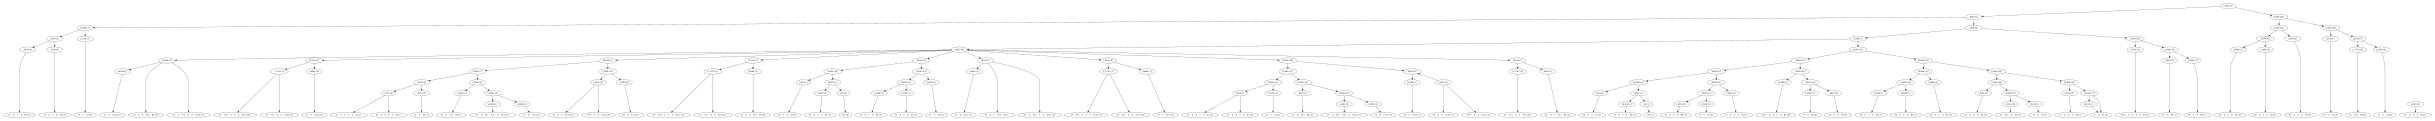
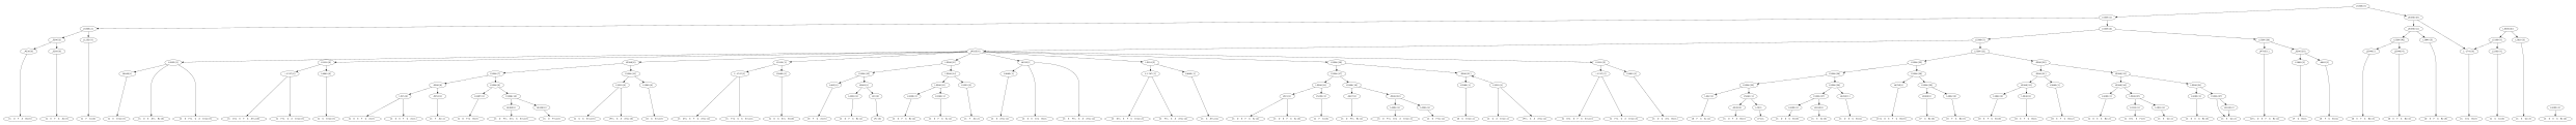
  digraph {
    fontname="Source Code Pro"
    node [fontname="Source Code Pro"]
    edge [fontname="Source Code Pro"]
    "L5306(0)"
    "L5306(1)"
    "L5306(40)"
    "L5306(2)"
    "L5306(4)"
    "L5306(41)"
    "L5306(43)"
    "L5306(3)"
    n9 [label="L1253(0)"]
    "L5306(5)"
    "L5306(38)"
    "L5306(42)"
    "L3840(5)"
    "L2810(3)"
    "L5199(0)"
    "L4338(0)"
    "L3260(0)"
    "L4925(0)"
    "L5306(22)"
    "L4785(1)"
    "L5306(39)"
    "L3840(3)"
    "L3840(4)"
    "L-1741(0)"
    "L2263(0)"
    "L4332(0)"
    "L5110(0)"
    "L5306(6)"
    "L5110(1)"
    "L5306(12)"
    "L4332(1)"
    "L5110(2)"
    "L5306(16)"
    "L5110(3)"
    "L5306(23)"
    "L5306(30)"
    "L2869(1)"
    "L4802(1)"
    "L4049(0)"
    "L-1747(0)"
    "L4645(0)"
    "L5306(7)"
    "L5306(11)"
    "L-1747(1)"
    "L5083(0)"
    "L5306(13)"
    "L5306(14)"
    "L4049(1)"
    "L-1747(2)"
    "L4645(1)"
    "L5306(17)"
    "L5306(21)"
    "L-1747(3)"
    "L5083(1)"
    "L5306(24)"
    "L5306(28)"
    "L5306(31)"
    "L5306(33)"
    "L5306(8)"
    "L5306(9)"
    "L3219(0)"
    "L2589(0)"
    "L402(0)"
    "L5061(0)"
    "L5306(15)"
    "L5253(2)"
    "L5306(18)"
    "L5306(19)"
    "L3219(1)"
    "L2589(1)"
    "L5306(25)"
    "L5306(26)"
    "L4785(0)"
    "L5306(29)"
    "L5306(32)"
    "L3840(2)"
    "L5306(34)"
    "L5306(36)"
    "L515(0)"
    "L5253(1)"
    "L3487(0)"
    "L5306(10)"
    "L4338(1)"
    "L29(0)"
    "L4338(2)"
    "L3260(1)"
    "L515(1)"
    "L5253(3)"
    "L3487(1)"
    "L5306(20)"
    "L402(1)"
    "L5061(1)"
    "L5306(27)"
    "L4283(1)"
    "L2869(0)"
    "L4802(0)"
    "L3840(0)"
    "L3840(1)"
    "L4283(2)"
    "L5306(35)"
    "L4283(3)"
    "L5306(37)"
    "L4480(0)"
    "L4346(0)"
    "L4480(1)"
    "L4346(1)"
    "L4338(3)"
    "L29(1)"
    "L4283(0)"
    "L2810(0)"
    "L3312(0)"
    "L2810(1)"
    "L2810(2)"
    "L4283(4)"
    "[C  D  F  A  B](0)"
    "[C  E  F  G  A](0)"
    "[C  F  A](0)"
    "[C  E  Ais](0)"
    "[C  D  E  Ais  B](0)"
    "[C  E  Fis  G  A  Ais](0)"
    "[C  Dis  E  F  G  Ais](0)"
    "[C  Fis  G  A  Ais](0)"
    "[C  G  Ais](0)"
    "[C  D  E  F  G  A](0)"
    "[C  D  E  F  G  A](1)"
    "[C  F  A](1)"
    "[C  D  Fis  B](0)"
    "[C  D  Fis  Gis  A  Ais](0)"
    "[C  D  Fis](0)"
    "[C  G  A  Ais](0)"
    "[Fis  G  A  Ais](0)"
    "[D  G  Ais](0)"
    "[C  Dis  E  F  G  Ais](1)"
    "[C  Fis  G  A  Ais](1)"
    "[C  D  G  Ais  B](0)"
    "[E  F  G  A](0)"
    "[C  D  F  A  B](1)"
    "[F](0)"
    "[C  D  F  A  B](2)"
    "[C  E  F  G  A](1)"
    "[C  F  A](2)"
    "[C  E  Ais](1)"
    "[C  D  E  Ais  B](1)"
    "[C  E  Fis  G  A  Ais](1)"
    "[C  Dis  E  F  G  Ais](2)"
    "[C  Fis  G  A  Ais](2)"
    "[C  G  Ais](1)"
    "[C  D  E  F  G  A](2)"
    "[C  D  E  F  G  A](3)"
    "[C  F  A](3)"
    "[C  D  Fis  B](1)"
    "[C  D  Fis  Gis  A  Ais](1)"
    "[C  D  Fis](1)"
    "[C  G  A  Ais](1)"
    "[Fis  G  A  Ais](1)"
    "[D  G  Ais](1)"
+   "[C  Dis  E  F  G  Ais](3)"
    "[C  Fis  G  A  Ais](3)"
    "[C  D  G  Ais  B](1)"
    "[E  F  G  A](1)"
    "[C  D  F  A  B](3)"
    "[F](1)"
    "[C  D  E  G  B](0)"
    "[C  E  G](0)"
    "[C  D  E  G  B](1)"
    "[Cis  D  E  F  G  B](0)"
    "[F  G  B](0)"
    "[E  F  G  B](0)"
    "[D  E  F  G  B](0)"
    "[D  E  F  G  B](1)"
    "[D  E  F  G  B](2)"
    "[C  D  E  G  B](2)"
    "[C  Dis  E  F](0)"
    "[C  E  G](1)"
    "[C  D  E  G  B](3)"
    "[C  E  G](2)"
    "[C  D  E  G  B](4)"
    "[Cis  D  E  F  G  B](1)"
    "[F  G  B](1)"
    "[E  F  G  B](1)"
    "[D  E  F  G  B](3)"
    "[D  E  F  G  B](4)"
    "[D  E  F  G  B](5)"
    "[C  E  G](3)"
    "[C  Ais  B](0)"
    "[C  G  A](0)"
    subgraph sub_1 {
      rank=min
      "L5306(0)"
    }
    subgraph sub_2 {
      rank=same
      "L5306(1)"
      "L5306(40)"
    }
    subgraph sub_3 {
      rank=same
      "L5306(2)"
      "L5306(4)"
      "L5306(41)"
      "L5306(43)"
    }
    subgraph sub_4 {
      rank=same
      "L5306(3)"
      n9
      "L5306(5)"
      "L5306(38)"
      "L5306(42)"
      "L3840(5)"
      "L2810(3)"
      "L5199(0)"
    }
    subgraph sub_5 {
      rank=same
      "L4338(0)"
      "L3260(0)"
      "L4925(0)"
      "L5306(22)"
      "L4785(1)"
      "L5306(39)"
      "L3840(3)"
      "L3840(4)"
      "L-1741(0)"
      "L2263(0)"
    }
    subgraph sub_6 {
      rank=same
      "L4332(0)"
      "L5110(0)"
      "L5306(6)"
      "L5110(1)"
      "L5306(12)"
      "L4332(1)"
      "L5110(2)"
      "L5306(16)"
      "L5110(3)"
      "L5306(23)"
      "L5306(30)"
      "L2869(1)"
      "L4802(1)"
    }
    subgraph sub_7 {
      rank=same
      "L4049(0)"
      "L-1747(0)"
      "L4645(0)"
      "L5306(7)"
      "L5306(11)"
      "L-1747(1)"
      "L5083(0)"
      "L5306(13)"
      "L5306(14)"
      "L4049(1)"
      "L-1747(2)"
      "L4645(1)"
      "L5306(17)"
      "L5306(21)"
      "L-1747(3)"
      "L5083(1)"
      "L5306(24)"
      "L5306(28)"
      "L5306(31)"
      "L5306(33)"
    }
    subgraph sub_8 {
      rank=same
      "L5306(8)"
      "L5306(9)"
      "L3219(0)"
      "L2589(0)"
      "L402(0)"
      "L5061(0)"
      "L5306(15)"
      "L5253(2)"
      "L5306(18)"
      "L5306(19)"
      "L3219(1)"
      "L2589(1)"
      "L5306(25)"
      "L5306(26)"
      "L4785(0)"
      "L5306(29)"
      "L5306(32)"
      "L3840(2)"
      "L5306(34)"
      "L5306(36)"
    }
    subgraph sub_9 {
      rank=same
      "L515(0)"
      "L5253(1)"
      "L3487(0)"
      "L5306(10)"
      "L4338(1)"
      "L29(0)"
      "L4338(2)"
      "L3260(1)"
      "L515(1)"
      "L5253(3)"
      "L3487(1)"
      "L5306(20)"
      "L402(1)"
      "L5061(1)"
      "L5306(27)"
      "L4283(1)"
      "L2869(0)"
      "L4802(0)"
      "L3840(0)"
      "L3840(1)"
      "L4283(2)"
      "L5306(35)"
      "L4283(3)"
      "L5306(37)"
    }
    subgraph sub_10 {
      rank=same
      "L4480(0)"
      "L4346(0)"
      "L4480(1)"
      "L4346(1)"
      "L4338(3)"
      "L29(1)"
      "L4283(0)"
      "L2810(0)"
      "L3312(0)"
      "L2810(1)"
      "L2810(2)"
      "L4283(4)"
    }
    subgraph sub_11 {
      rank=max
      "[C  D  F  A  B](0)"
      "[C  E  F  G  A](0)"
      "[C  F  A](0)"
      "[C  E  Ais](0)"
      "[C  D  E  Ais  B](0)"
      "[C  E  Fis  G  A  Ais](0)"
      "[C  Dis  E  F  G  Ais](0)"
      "[C  Fis  G  A  Ais](0)"
      "[C  G  Ais](0)"
      "[C  D  E  F  G  A](0)"
      "[C  D  E  F  G  A](1)"
      "[C  F  A](1)"
      "[C  D  Fis  B](0)"
      "[C  D  Fis  Gis  A  Ais](0)"
      "[C  D  Fis](0)"
      "[C  G  A  Ais](0)"
      "[Fis  G  A  Ais](0)"
      "[D  G  Ais](0)"
      "[C  Dis  E  F  G  Ais](1)"
      "[C  Fis  G  A  Ais](1)"
      "[C  D  G  Ais  B](0)"
      "[E  F  G  A](0)"
      "[C  D  F  A  B](1)"
      "[F](0)"
      "[C  D  F  A  B](2)"
      "[C  E  F  G  A](1)"
      "[C  F  A](2)"
      "[C  E  Ais](1)"
      "[C  D  E  Ais  B](1)"
      "[C  E  Fis  G  A  Ais](1)"
      "[C  Dis  E  F  G  Ais](2)"
      "[C  Fis  G  A  Ais](2)"
      "[C  G  Ais](1)"
      "[C  D  E  F  G  A](2)"
      "[C  D  E  F  G  A](3)"
      "[C  F  A](3)"
      "[C  D  Fis  B](1)"
      "[C  D  Fis  Gis  A  Ais](1)"
      "[C  D  Fis](1)"
      "[C  G  A  Ais](1)"
      "[Fis  G  A  Ais](1)"
      "[D  G  Ais](1)"
+     "[C  Dis  E  F  G  Ais](3)"
      "[C  Fis  G  A  Ais](3)"
      "[C  D  G  Ais  B](1)"
      "[E  F  G  A](1)"
      "[C  D  F  A  B](3)"
      "[F](1)"
      "[C  D  E  G  B](0)"
      "[C  E  G](0)"
      "[C  D  E  G  B](1)"
      "[Cis  D  E  F  G  B](0)"
      "[F  G  B](0)"
      "[E  F  G  B](0)"
      "[D  E  F  G  B](0)"
      "[D  E  F  G  B](1)"
      "[D  E  F  G  B](2)"
      "[C  D  E  G  B](2)"
      "[C  Dis  E  F](0)"
      "[C  E  G](1)"
      "[C  D  E  G  B](3)"
      "[C  E  G](2)"
      "[C  D  E  G  B](4)"
      "[Cis  D  E  F  G  B](1)"
      "[F  G  B](1)"
      "[E  F  G  B](1)"
      "[D  E  F  G  B](3)"
      "[D  E  F  G  B](4)"
      "[D  E  F  G  B](5)"
      "[C  E  G](3)"
      "[C  Ais  B](0)"
      "[C  G  A](0)"
    }
    "L5306(0)" -> "L5306(1)"
    "L5306(0)" -> "L5306(40)"
    "L5306(1)" -> "L5306(2)"
    "L5306(1)" -> "L5306(4)"
    "L5306(40)" -> "L5306(41)"
-   "L5306(40)" -> "L5306(43)"
+   "L5306(40)" -> "L-1741(0)"
    "L5306(2)" -> "L5306(3)"
    "L5306(2)" -> n9
    "L5306(4)" -> "L5306(5)"
    "L5306(4)" -> "L5306(38)"
    "L5306(41)" -> "L5306(42)"
    "L5306(41)" -> "L3840(5)"
    "L5306(43)" -> "L2810(3)"
    "L5306(43)" -> "L5199(0)"
    "L5306(3)" -> "L4338(0)"
    "L5306(3)" -> "L3260(0)"
    n9 -> "[C  F  A](0)"
    "L5306(5)" -> "L4925(0)"
    "L5306(5)" -> "L5306(22)"
    "L5306(38)" -> "L4785(1)"
    "L5306(38)" -> "L5306(39)"
    "L5306(42)" -> "L3840(3)"
    "L5306(42)" -> "L3840(4)"
    "L3840(5)" -> "[D  E  F  G  B](5)"
    "L2810(3)" -> "[C  E  G](3)"
    "L5199(0)" -> "L-1741(0)"
    "L5199(0)" -> "L2263(0)"
    "L4338(0)" -> "[C  D  F  A  B](0)"
    "L3260(0)" -> "[C  E  F  G  A](0)"
    "L4925(0)" -> "L4332(0)"
    "L4925(0)" -> "L5110(0)"
    "L4925(0)" -> "L5306(6)"
    "L4925(0)" -> "L5110(1)"
    "L4925(0)" -> "L5306(12)"
    "L4925(0)" -> "L4332(1)"
    "L4925(0)" -> "L5110(2)"
    "L4925(0)" -> "L5306(16)"
    "L4925(0)" -> "L5110(3)"
    "L5306(22)" -> "L5306(23)"
    "L5306(22)" -> "L5306(30)"
    "L4785(1)" -> "[Cis  D  E  F  G  B](1)"
    "L5306(39)" -> "L2869(1)"
    "L5306(39)" -> "L4802(1)"
    "L3840(3)" -> "[D  E  F  G  B](3)"
    "L3840(4)" -> "[D  E  F  G  B](4)"
    "L-1741(0)" -> "[C  Ais  B](0)"
    "L2263(0)" -> "[C  G  A](0)"
    "L4332(0)" -> "L4049(0)"
    "L4332(0)" -> "[C  D  E  Ais  B](0)"
    "L4332(0)" -> "[C  E  Fis  G  A  Ais](0)"
    "L5110(0)" -> "L-1747(0)"
    "L5110(0)" -> "L4645(0)"
    "L5306(6)" -> "L5306(7)"
    "L5306(6)" -> "L5306(11)"
    "L5110(1)" -> "L-1747(1)"
    "L5110(1)" -> "L5083(0)"
    "L5306(12)" -> "L5306(13)"
    "L5306(12)" -> "L5306(14)"
    "L4332(1)" -> "L4049(1)"
    "L4332(1)" -> "[C  D  E  Ais  B](1)"
    "L4332(1)" -> "[C  E  Fis  G  A  Ais](1)"
    "L5110(2)" -> "L-1747(2)"
    "L5110(2)" -> "L4645(1)"
    "L5306(16)" -> "L5306(17)"
    "L5306(16)" -> "L5306(21)"
    "L5110(3)" -> "L-1747(3)"
    "L5110(3)" -> "L5083(1)"
    "L5306(23)" -> "L5306(24)"
    "L5306(23)" -> "L5306(28)"
    "L5306(30)" -> "L5306(31)"
    "L5306(30)" -> "L5306(33)"
    "L2869(1)" -> "[F  G  B](1)"
    "L4802(1)" -> "[E  F  G  B](1)"
    "L4049(0)" -> "[C  E  Ais](0)"
    "L-1747(0)" -> "[C  Dis  E  F  G  Ais](0)"
    "L-1747(0)" -> "[C  Fis  G  A  Ais](0)"
    "L4645(0)" -> "[C  G  Ais](0)"
    "L5306(7)" -> "L5306(8)"
    "L5306(7)" -> "L5306(9)"
    "L5306(11)" -> "L3219(0)"
    "L5306(11)" -> "L2589(0)"
    "L-1747(1)" -> "[C  Dis  E  F  G  Ais](1)"
    "L-1747(1)" -> "[C  Fis  G  A  Ais](1)"
    "L5083(0)" -> "[C  D  G  Ais  B](0)"
    "L5306(13)" -> "L402(0)"
    "L5306(13)" -> "L5061(0)"
    "L5306(14)" -> "L5306(15)"
    "L5306(14)" -> "L5253(2)"
    "L4049(1)" -> "[C  E  Ais](1)"
    "L-1747(2)" -> "[C  Dis  E  F  G  Ais](2)"
    "L-1747(2)" -> "[C  Fis  G  A  Ais](2)"
    "L4645(1)" -> "[C  G  Ais](1)"
    "L5306(17)" -> "L5306(18)"
    "L5306(17)" -> "L5306(19)"
    "L5306(21)" -> "L2589(1)"
+   "L-1747(3)" -> "[C  Dis  E  F  G  Ais](3)"
    "L-1747(3)" -> "[C  Fis  G  A  Ais](3)"
    "L5083(1)" -> "[C  D  G  Ais  B](1)"
    "L5306(24)" -> "L5306(25)"
    "L5306(24)" -> "L5306(26)"
    "L5306(28)" -> "L4785(0)"
    "L5306(28)" -> "L5306(29)"
    "L5306(31)" -> "L5306(32)"
    "L5306(31)" -> "L3840(2)"
    "L5306(33)" -> "L5306(34)"
    "L5306(33)" -> "L5306(36)"
    "L5306(8)" -> "L515(0)"
    "L5306(8)" -> "L5253(1)"
    "L5306(9)" -> "L3487(0)"
    "L5306(9)" -> "L5306(10)"
    "L3219(0)" -> "[C  G  A  Ais](0)"
    "L3219(0)" -> "[Fis  G  A  Ais](0)"
    "L2589(0)" -> "[D  G  Ais](0)"
    "L402(0)" -> "[E  F  G  A](0)"
    "L5061(0)" -> "L4338(1)"
    "L5061(0)" -> "L29(0)"
    "L5306(15)" -> "L4338(2)"
    "L5306(15)" -> "L3260(1)"
    "L5253(2)" -> "[C  F  A](2)"
    "L5306(18)" -> "L515(1)"
    "L5306(18)" -> "L5253(3)"
    "L5306(19)" -> "L3487(1)"
    "L5306(19)" -> "L5306(20)"
    "L3219(1)" -> "L5306(21)"
    "L3219(1)" -> "[C  G  A  Ais](1)"
    "L3219(1)" -> "[Fis  G  A  Ais](1)"
    "L2589(1)" -> "[D  G  Ais](1)"
    "L5306(25)" -> "L402(1)"
    "L5306(25)" -> "L5061(1)"
    "L5306(26)" -> "L5306(27)"
    "L5306(26)" -> "L4283(1)"
    "L4785(0)" -> "[Cis  D  E  F  G  B](0)"
    "L5306(29)" -> "L2869(0)"
    "L5306(29)" -> "L4802(0)"
    "L5306(32)" -> "L3840(0)"
    "L5306(32)" -> "L3840(1)"
    "L3840(2)" -> "[D  E  F  G  B](2)"
    "L5306(34)" -> "L4283(2)"
    "L5306(34)" -> "L5306(35)"
    "L5306(36)" -> "L4283(3)"
    "L5306(36)" -> "L5306(37)"
    "L515(0)" -> "[C  D  E  F  G  A](0)"
    "L515(0)" -> "[C  D  E  F  G  A](1)"
    "L5253(1)" -> "[C  F  A](1)"
    "L3487(0)" -> "[C  D  Fis  B](0)"
    "L5306(10)" -> "L4480(0)"
    "L5306(10)" -> "L4346(0)"
    "L4338(1)" -> "[C  D  F  A  B](1)"
    "L29(0)" -> "[F](0)"
    "L4338(2)" -> "[C  D  F  A  B](2)"
    "L3260(1)" -> "[C  E  F  G  A](1)"
    "L515(1)" -> "[C  D  E  F  G  A](2)"
    "L515(1)" -> "[C  D  E  F  G  A](3)"
    "L5253(3)" -> "[C  F  A](3)"
    "L3487(1)" -> "[C  D  Fis  B](1)"
    "L5306(20)" -> "L4480(1)"
    "L5306(20)" -> "L4346(1)"
    "L402(1)" -> "[E  F  G  A](1)"
    "L5061(1)" -> "L4338(3)"
    "L5061(1)" -> "L29(1)"
    "L5306(27)" -> "L4283(0)"
    "L5306(27)" -> "L2810(0)"
    "L4283(1)" -> "[C  D  E  G  B](1)"
    "L2869(0)" -> "[F  G  B](0)"
    "L4802(0)" -> "[E  F  G  B](0)"
    "L3840(0)" -> "[D  E  F  G  B](0)"
    "L3840(1)" -> "[D  E  F  G  B](1)"
    "L4283(2)" -> "[C  D  E  G  B](2)"
    "L5306(35)" -> "L3312(0)"
    "L5306(35)" -> "L2810(1)"
    "L4283(3)" -> "[C  D  E  G  B](3)"
    "L5306(37)" -> "L2810(2)"
    "L5306(37)" -> "[C  E  G](2)"
    "L4480(0)" -> "[C  D  Fis  Gis  A  Ais](0)"
    "L4346(0)" -> "[C  D  Fis](0)"
    "L4480(1)" -> "[C  D  Fis  Gis  A  Ais](1)"
    "L4346(1)" -> "[C  D  Fis](1)"
    "L4338(3)" -> "[C  D  F  A  B](3)"
    "L29(1)" -> "[F](1)"
    "L4283(0)" -> "[C  D  E  G  B](0)"
    "L2810(0)" -> "[C  E  G](0)"
    "L3312(0)" -> "[C  Dis  E  F](0)"
    "L2810(1)" -> "[C  E  G](1)"
    "L2810(2)" -> "[C  E  G](2)"
    "L4283(4)" -> "[C  D  E  G  B](4)"
  }
